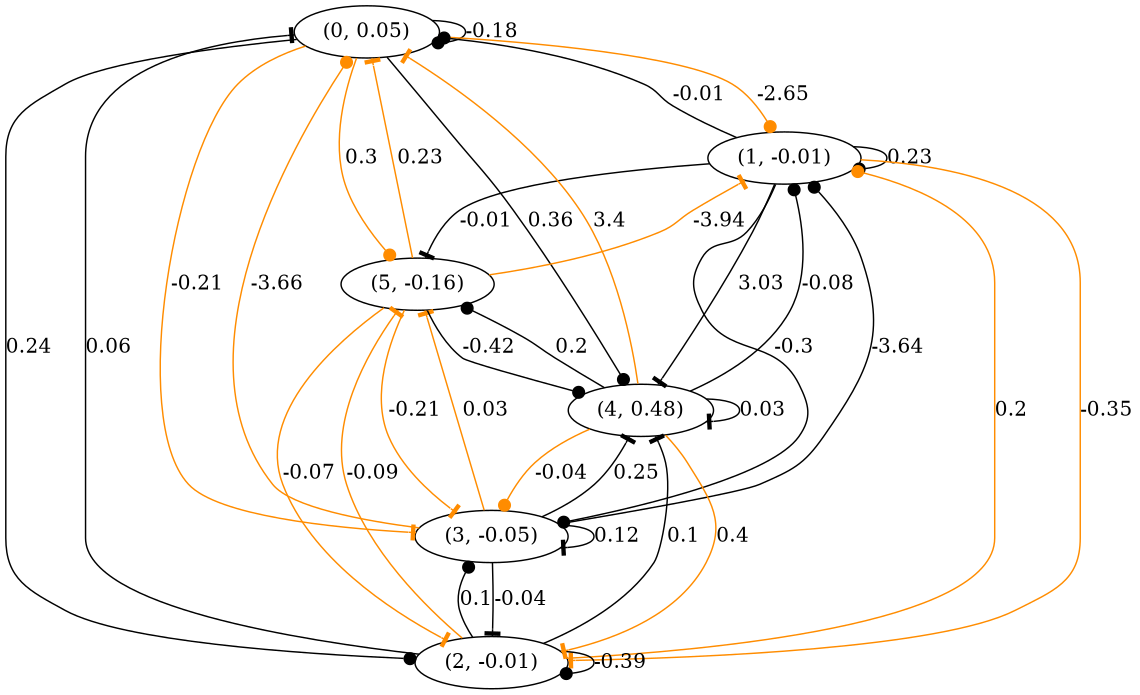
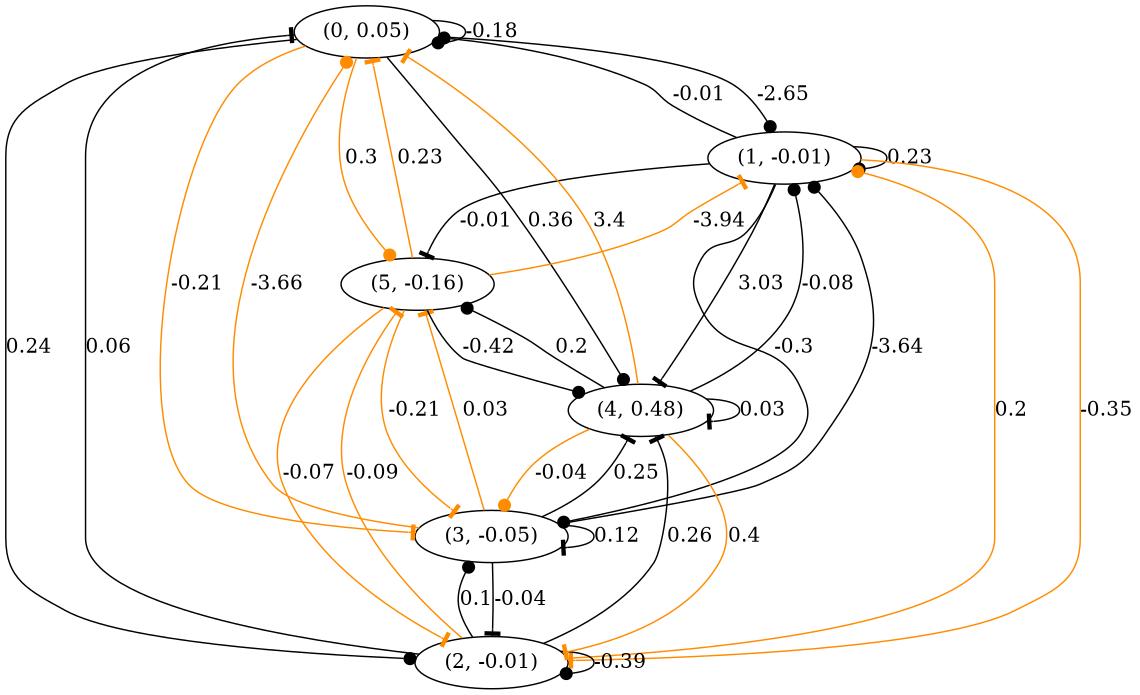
  digraph {
    fontname="DejaVu Serif"
    node [fontname="DejaVu Serif"]
    edge [arrowhead=tee color=black fontname="DejaVu Serif"]
    n1 [label="(0, 0.05)"]
    n2 [label="(1, -0.01)"]
    n3 [label="(2, -0.01)"]
    n4 [label="(3, -0.05)"]
    n5 [label="(4, 0.48)"]
    n6 [label="(5, -0.16)"]
    n1 -> n1 [arrowhead=dot label=-0.18]
-   n1 -> n2 [arrowhead=dot color=darkorange label=-2.65]
+   n1 -> n2 [arrowhead=dot label=-2.65]
    n1 -> n3 [arrowhead=dot label=0.24]
    n1 -> n4 [color=darkorange label=-0.21]
    n1 -> n5 [arrowhead=dot label=0.36]
    n1 -> n6 [arrowhead=dot color=darkorange label=0.3]
    n2 -> n1 [arrowhead=dot label=-0.01]
    n2 -> n2 [arrowhead=dot label=0.23]
    n2 -> n3 [color=darkorange label=-0.35]
    n2 -> n4 [arrowhead=dot label=-0.3]
    n2 -> n5 [label=3.03]
    n2 -> n6 [label=-0.01]
    n3 -> n1 [label=0.06]
    n3 -> n2 [arrowhead=dot color=darkorange label=0.2]
    n3 -> n3 [arrowhead=dot label=-0.39]
    n3 -> n4 [arrowhead=dot label=0.1]
-   n3 -> n5 [label=0.1]
+   n3 -> n5 [label=0.26]
    n3 -> n6 [color=darkorange label=-0.09]
    n4 -> n1 [arrowhead=dot color=darkorange label=-3.66]
    n4 -> n2 [arrowhead=dot label=-3.64]
    n4 -> n3 [label=-0.04]
    n4 -> n4 [label=0.12]
    n4 -> n5 [label=0.25]
    n4 -> n6 [color=darkorange label=0.03]
    n5 -> n1 [color=darkorange label=3.4]
    n5 -> n2 [arrowhead=dot label=-0.08]
    n5 -> n3 [color=darkorange label=0.4]
    n5 -> n4 [arrowhead=dot color=darkorange label=-0.04]
    n5 -> n5 [label=0.03]
    n5 -> n6 [arrowhead=dot label=0.2]
    n6 -> n1 [color=darkorange label=0.23]
    n6 -> n2 [color=darkorange label=-3.94]
    n6 -> n3 [color=darkorange label=-0.07]
    n6 -> n4 [color=darkorange label=-0.21]
    n6 -> n5 [arrowhead=dot label=-0.42]
  }
